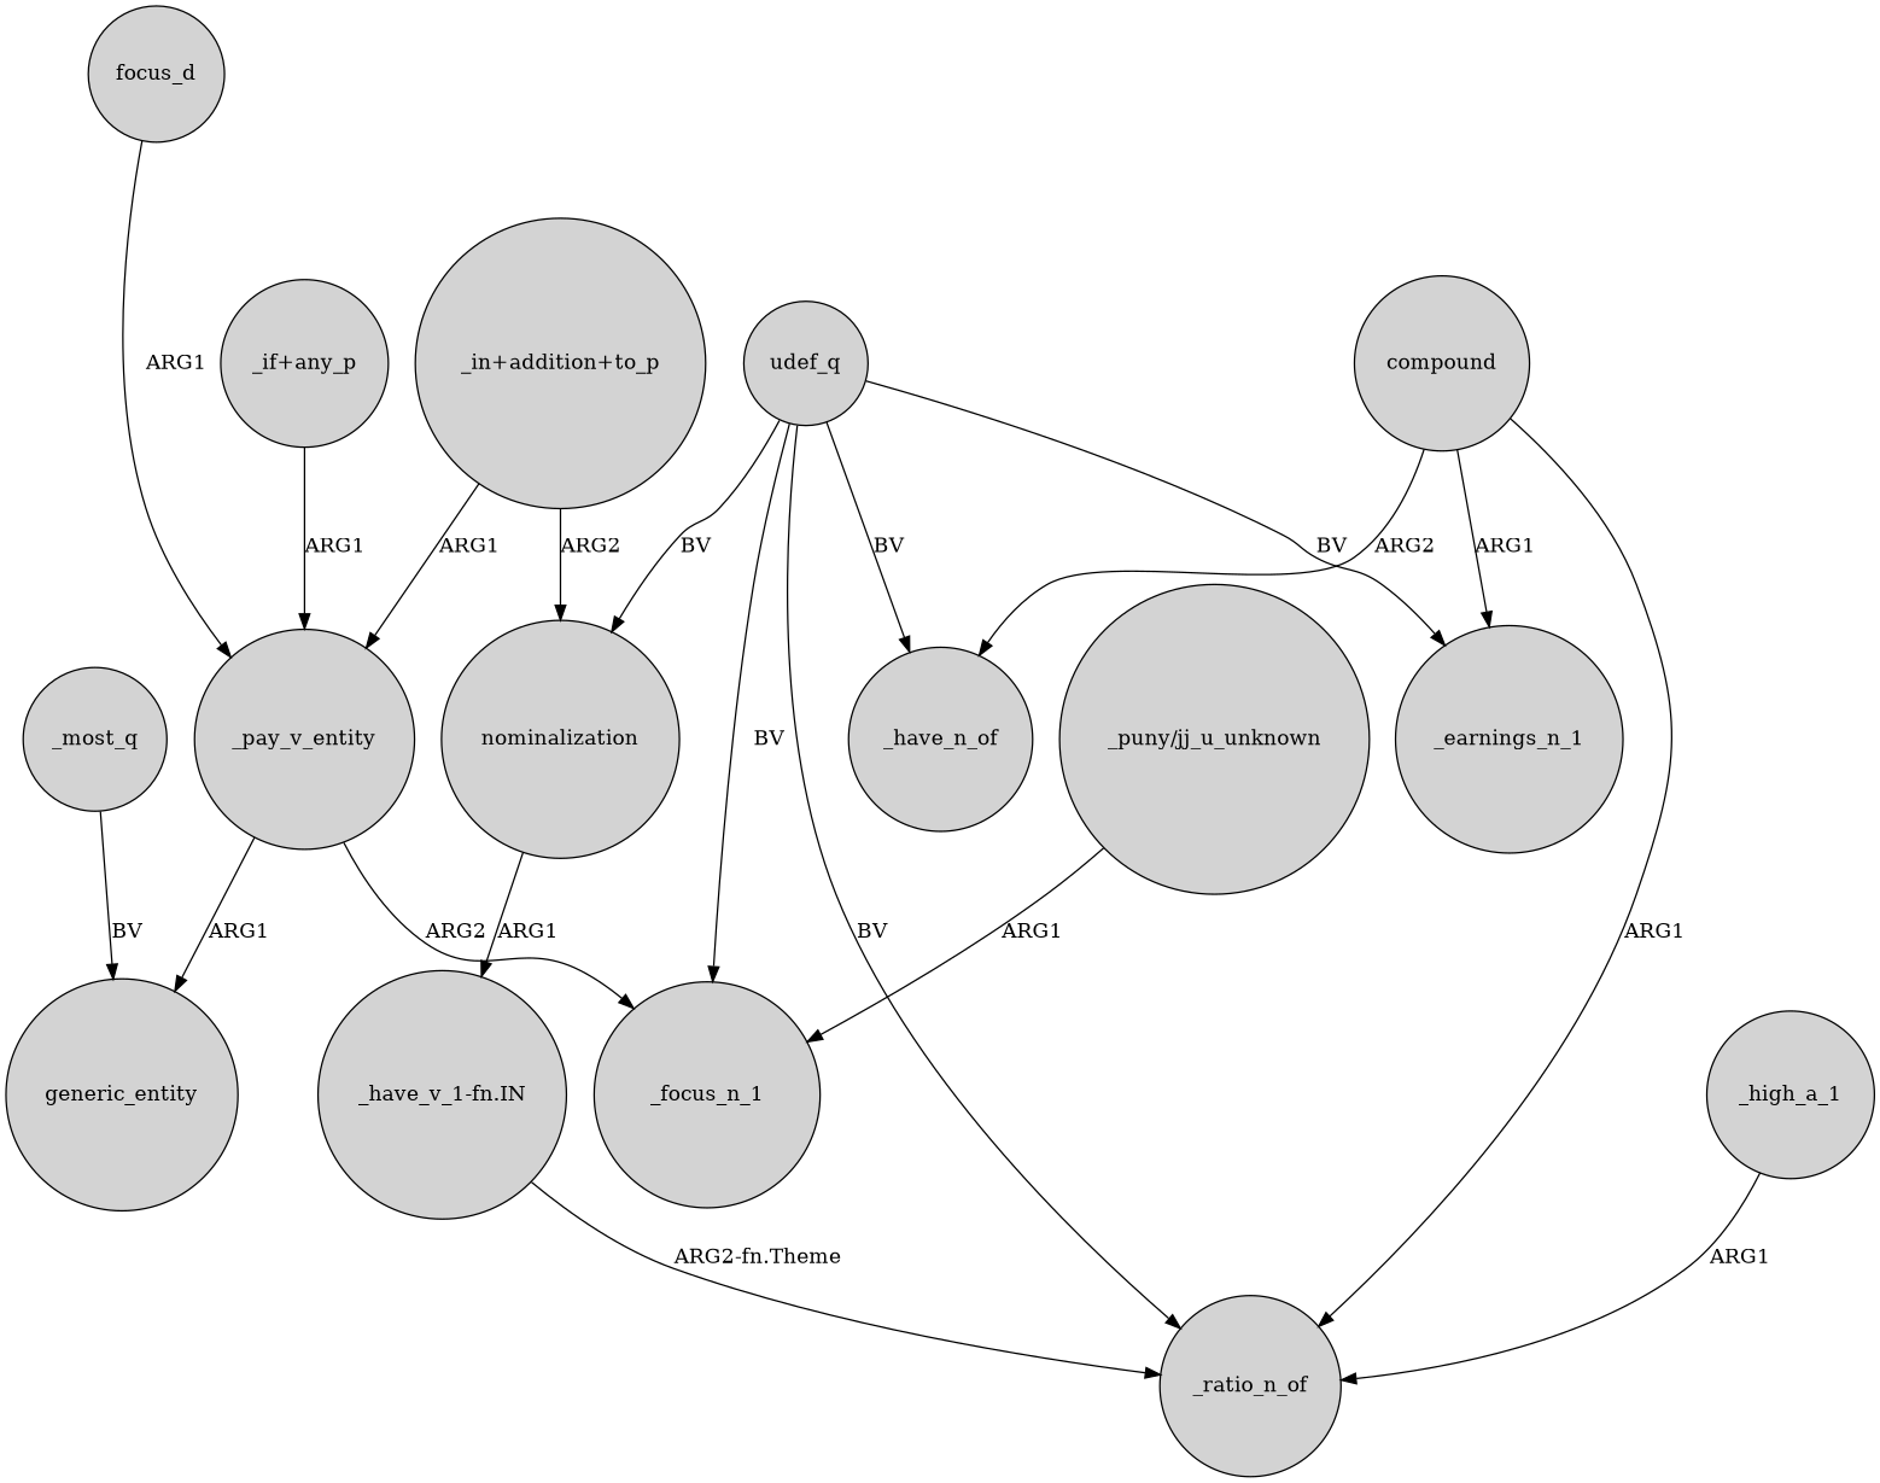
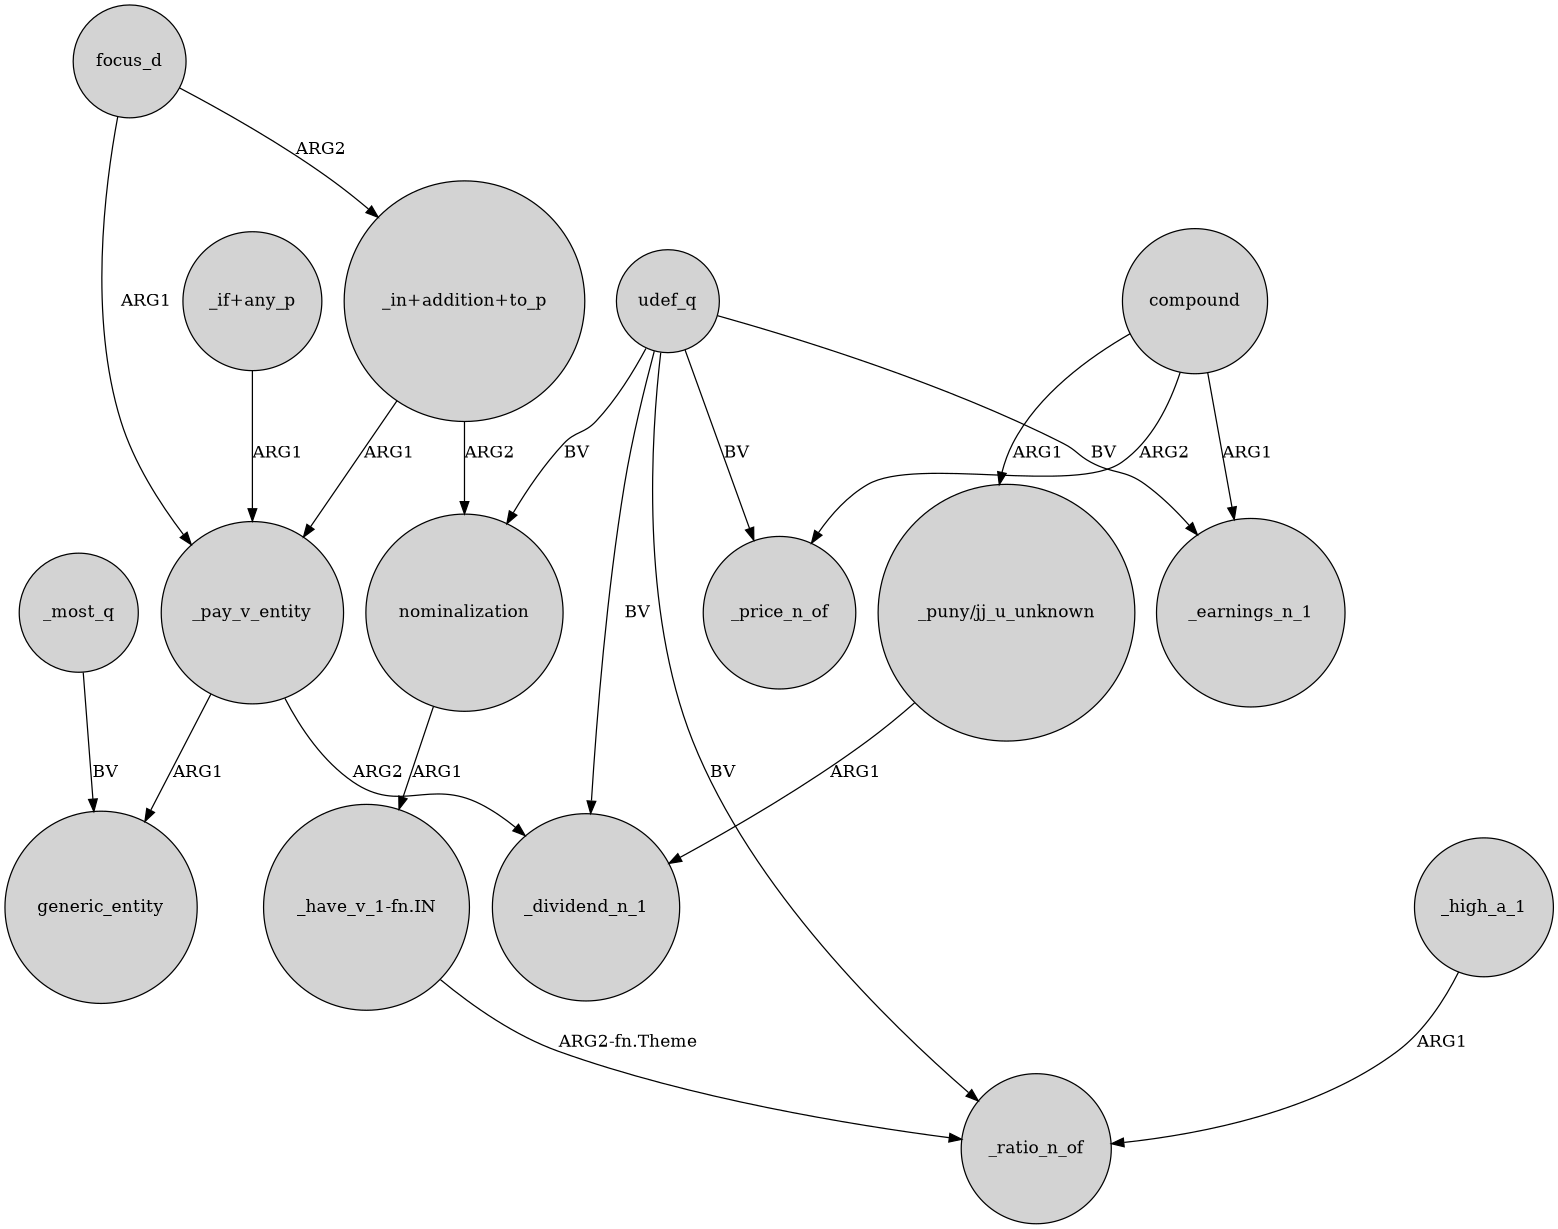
  digraph {
    node [shape=circle style=filled]
    n1 [label=_pay_v_entity]
    "_in+addition+to_p"
    nominalization
    generic_entity
-   _dividend_n_1 [label=_focus_n_1]
+   _dividend_n_1
    "_have_v_1-fn.IN"
    compound
-   _price_n_of [label=_have_n_of]
+   _price_n_of
    _earnings_n_1
    _ratio_n_of
    udef_q
    focus_d
    "_if+any_p"
    "_puny/jj_u_unknown"
    _high_a_1
    _most_q
    n1 -> generic_entity [label=ARG1]
    n1 -> _dividend_n_1 [label=ARG2]
    "_in+addition+to_p" -> n1 [label=ARG1]
    "_in+addition+to_p" -> nominalization [label=ARG2]
    nominalization -> "_have_v_1-fn.IN" [label=ARG1]
    "_have_v_1-fn.IN" -> _ratio_n_of [label="ARG2-fn.Theme"]
    compound -> _price_n_of [label=ARG2]
    compound -> _earnings_n_1 [label=ARG1]
-   compound -> _ratio_n_of [label=ARG1]
+   compound -> "_puny/jj_u_unknown" [label=ARG1]
    udef_q -> nominalization [label=BV]
    udef_q -> _dividend_n_1 [label=BV]
    udef_q -> _price_n_of [label=BV]
    udef_q -> _earnings_n_1 [label=BV]
    udef_q -> _ratio_n_of [label=BV]
    focus_d -> n1 [label=ARG1]
+   focus_d -> "_in+addition+to_p" [label=ARG2]
    "_if+any_p" -> n1 [label=ARG1]
    "_puny/jj_u_unknown" -> _dividend_n_1 [label=ARG1]
    _high_a_1 -> _ratio_n_of [label=ARG1]
    _most_q -> generic_entity [label=BV]
  }
